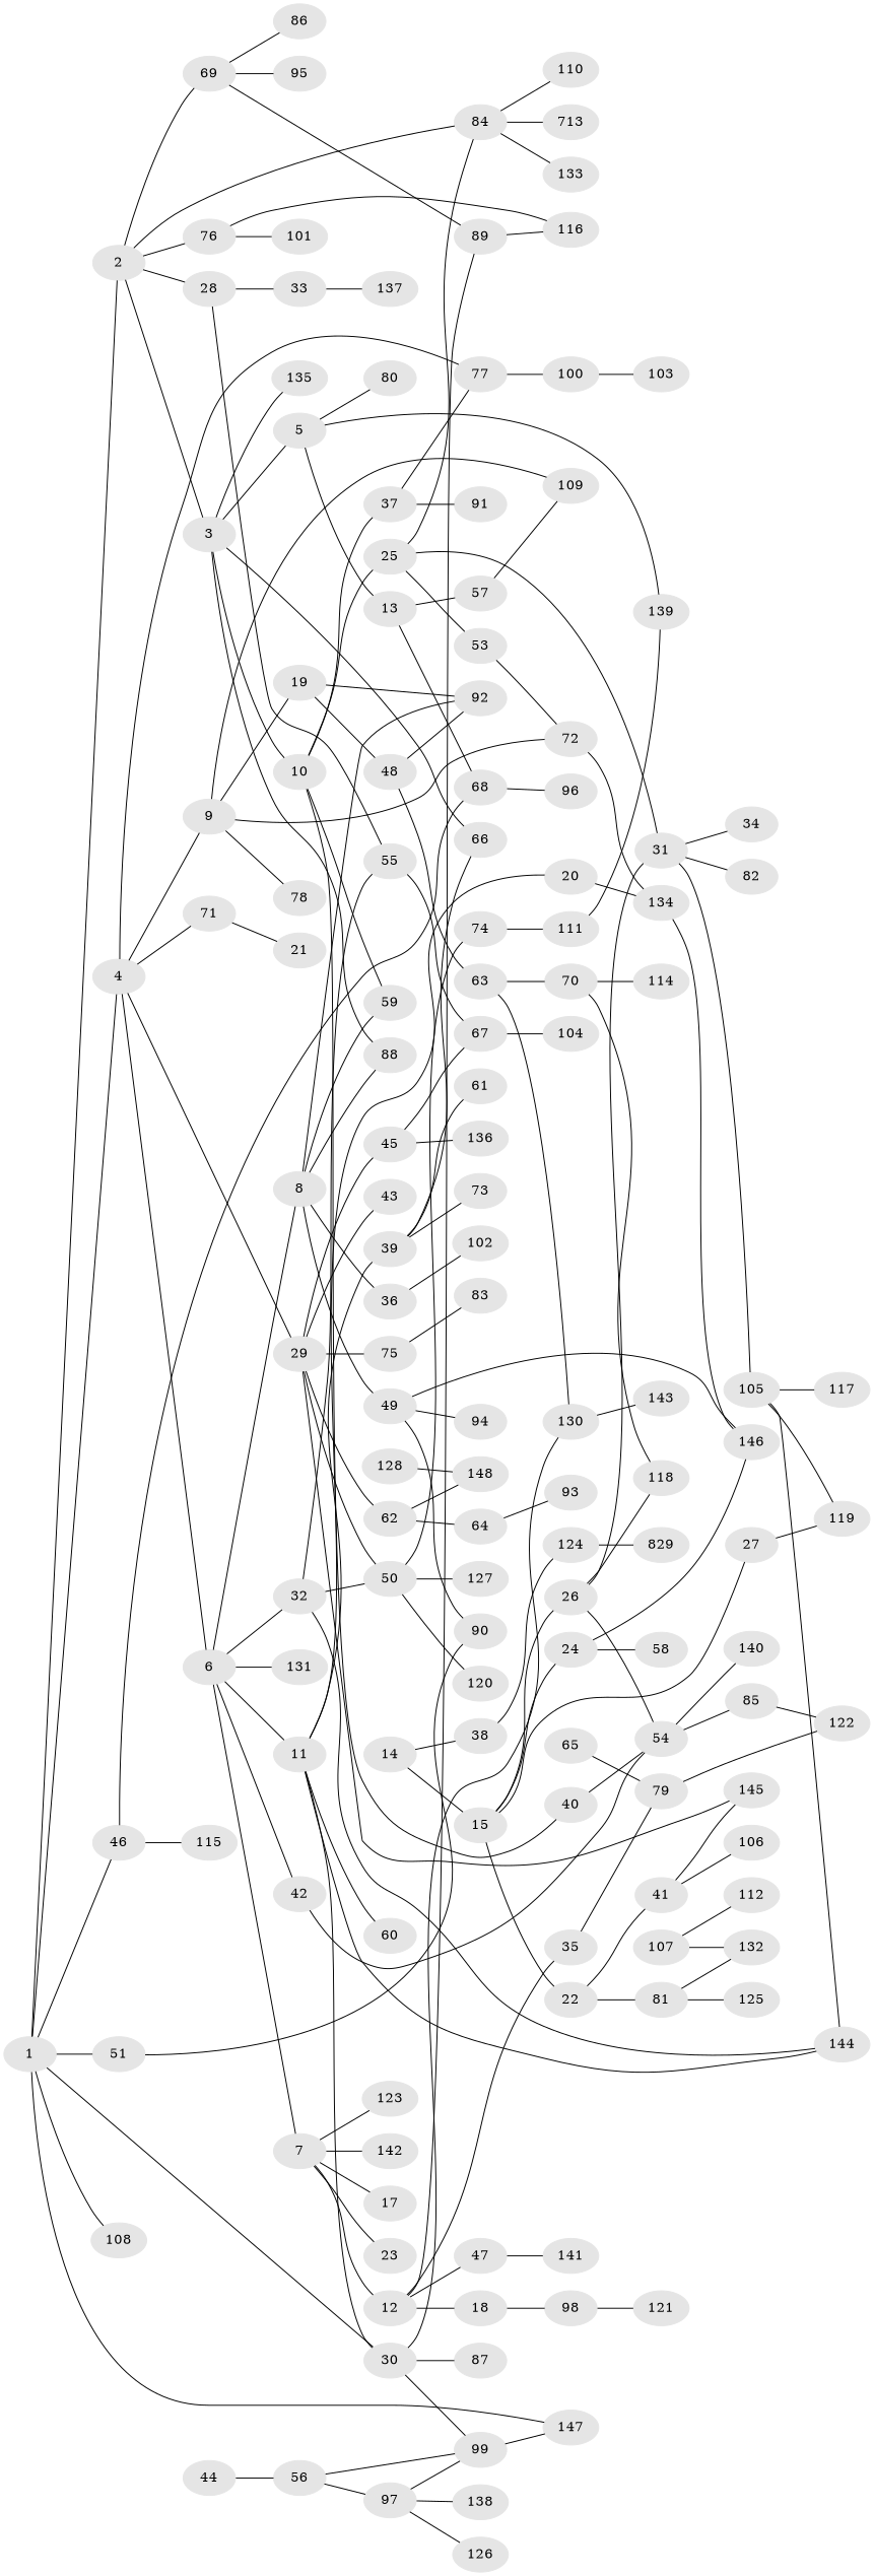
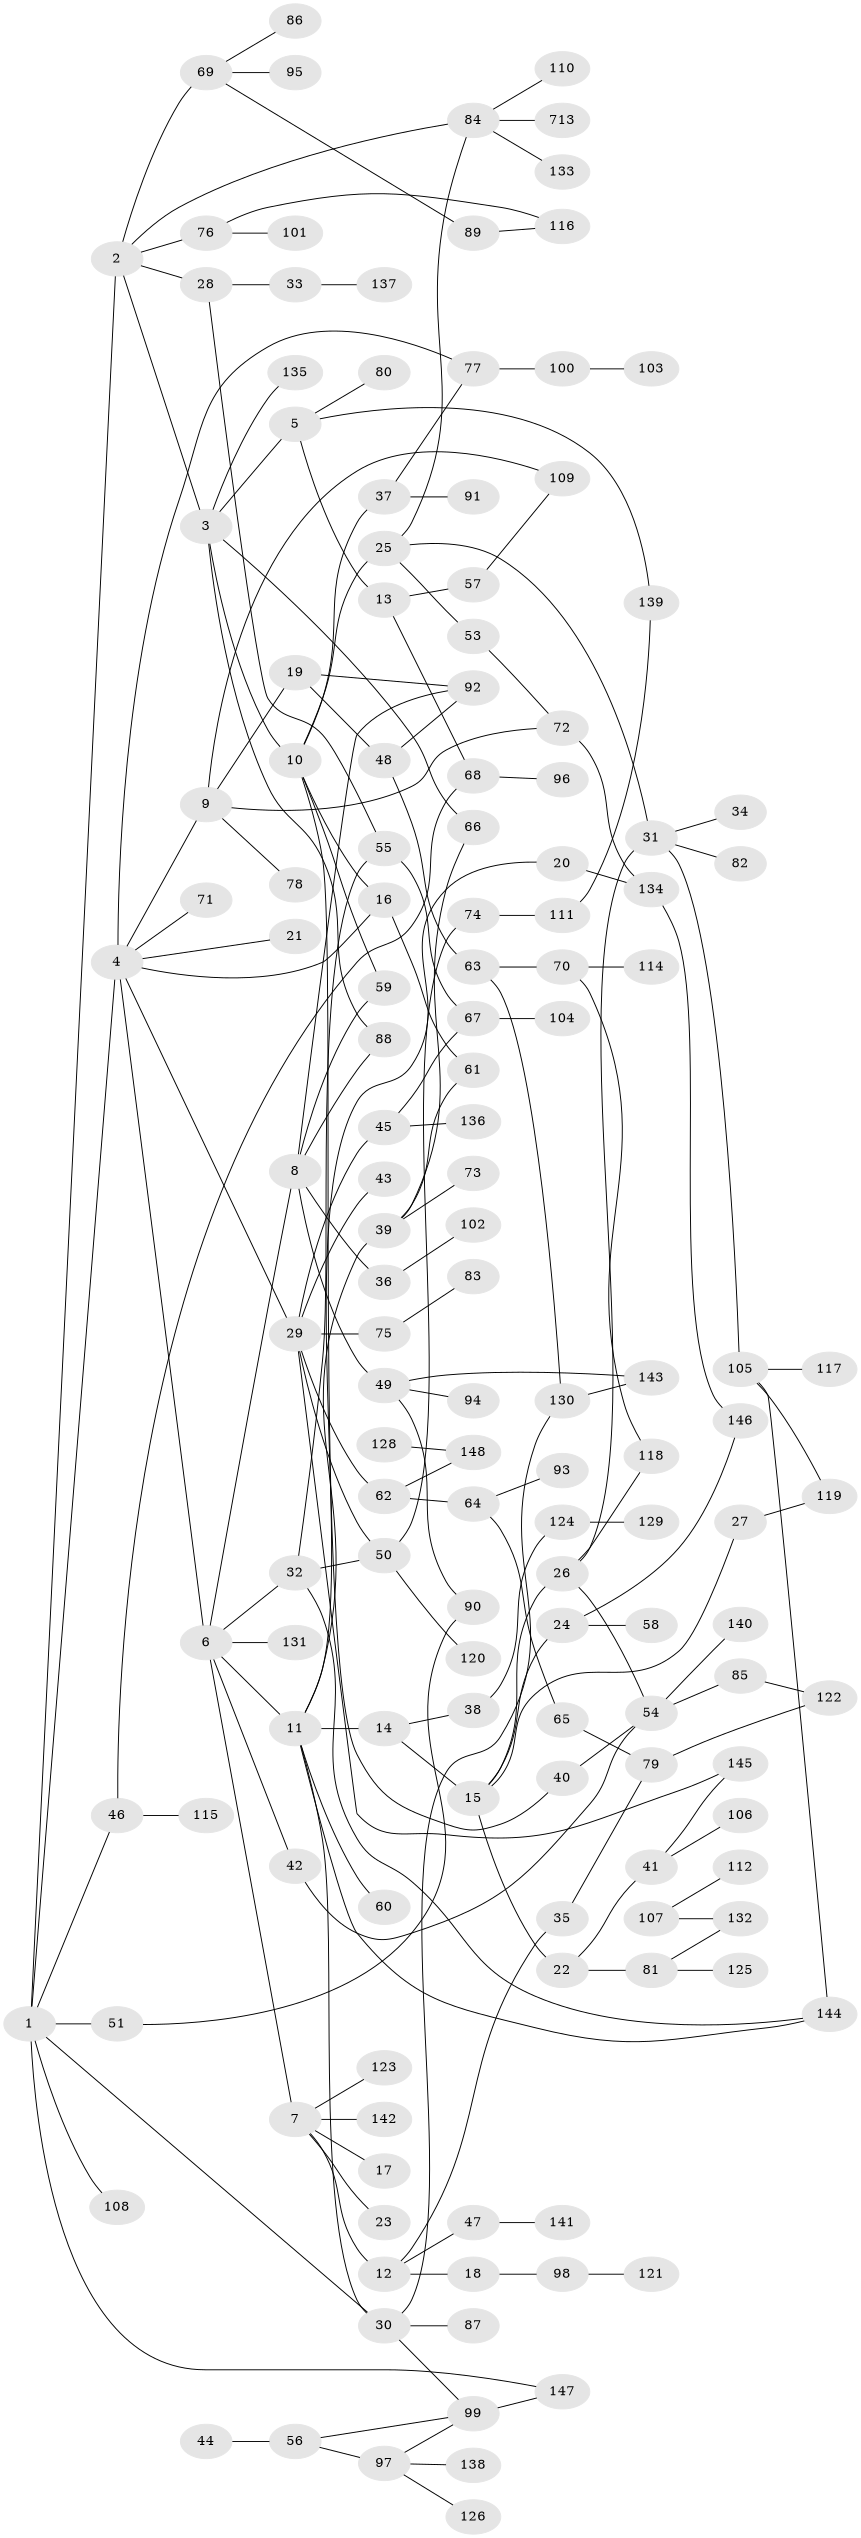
  graph {
    rankdir=LR
    node [color=gray90 style=filled]
    1
    2
    4
    30
    46
    51
    108
    147
    3
    28
    69
    76
    84
    6
    9
+   16
    21
    29
    71
    77
    87
    99
    130
    68
    115
    90
    5
    10
    66
    88
    135
    33
    55
    89
    86
    95
    101
    116
    110
    n40 [label=713]
    133
    13
    80
    139
    59
    25
    37
    40
    7
    8
    11
    32
    42
    131
    19
    72
    78
    109
    61
    43
    45
    50
    62
    75
    145
    100
    57
    44
    56
    12
    17
    23
    123
    142
    36
    49
    92
    14
    20
    39
    60
    144
    54
    18
    35
    47
    102
    94
    143
    48
    134
    31
    53
    91
    15
    38
    73
    98
    79
    141
    96
    22
    24
    26
    27
    124
    41
    81
    58
    146
    118
    119
    121
    63
    106
    125
    132
    34
    82
    105
    85
    140
    137
    67
    136
    74
    120
-   127
    64
    148
    83
    117
    122
-   129 [label=829]
+   129
    97
    104
    70
    111
    107
    112
    128
    126
    138
    65
    93
    114
    103
    1 -- 2
    1 -- 4
    1 -- 30
    1 -- 46
    1 -- 51
    1 -- 108
    1 -- 147
    2 -- 3
    2 -- 28
    2 -- 69
    2 -- 76
    2 -- 84
    4 -- 6
    4 -- 9
-   71 -- 21
+   4 -- 16
+   4 -- 21
    4 -- 29
    4 -- 71
    4 -- 77
    30 -- 87
    30 -- 99
    30 -- 130
    46 -- 68
    46 -- 115
    51 -- 90
    3 -- 5
    3 -- 10
    3 -- 66
    3 -- 88
    3 -- 135
    28 -- 33
    28 -- 55
    69 -- 89
    69 -- 86
    69 -- 95
    76 -- 101
    76 -- 116
    84 -- 110
    84 -- n40
    84 -- 133
    6 -- 7
    6 -- 8
    6 -- 11
    6 -- 32
    6 -- 42
    6 -- 131
    9 -- 19
    9 -- 72
    9 -- 78
    9 -- 109
+   16 -- 61
    29 -- 43
    29 -- 45
    29 -- 50
    29 -- 62
    29 -- 75
    29 -- 145
    77 -- 100
    99 -- 147
    130 -- 143
    68 -- 96
    5 -- 13
    5 -- 80
    5 -- 139
+   10 -- 16
    10 -- 59
    10 -- 25
    10 -- 37
    10 -- 40
    33 -- 137
    55 -- 67
    89 -- 116
    13 -- 68
    13 -- 57
    25 -- 84
    25 -- 31
    25 -- 53
    37 -- 77
    37 -- 91
    40 -- 54
    7 -- 12
    7 -- 17
    7 -- 23
    7 -- 123
    7 -- 142
    8 -- 88
    8 -- 59
    8 -- 36
    8 -- 49
    8 -- 92
    11 -- 30
+   11 -- 14
    11 -- 20
    11 -- 39
    11 -- 60
    11 -- 144
    32 -- 55
    32 -- 50
    32 -- 144
    42 -- 54
    19 -- 92
    19 -- 48
    72 -- 134
    45 -- 67
    45 -- 136
    50 -- 74
    50 -- 120
-   50 -- 127
    62 -- 64
    62 -- 148
    75 -- 83
    100 -- 103
    57 -- 109
    44 -- 56
    56 -- 99
    56 -- 97
-   12 -- 89
    12 -- 18
    12 -- 35
    12 -- 47
    36 -- 102
    49 -- 90
    49 -- 94
-   49 -- 146
+   49 -- 143
    14 -- 15
    14 -- 38
    20 -- 134
    39 -- 66
    39 -- 61
    39 -- 73
    54 -- 85
    54 -- 140
    18 -- 98
    35 -- 79
    47 -- 141
    48 -- 92
    48 -- 63
    134 -- 146
    31 -- 34
    31 -- 82
    31 -- 105
    53 -- 72
    15 -- 22
    15 -- 24
    15 -- 26
    15 -- 27
    38 -- 124
    98 -- 121
    79 -- 122
    22 -- 41
    22 -- 81
    24 -- 58
    24 -- 146
    26 -- 54
    26 -- 31
    26 -- 118
    27 -- 119
    124 -- 129
    41 -- 145
    41 -- 106
    81 -- 125
    81 -- 132
    63 -- 130
    63 -- 70
    105 -- 144
    105 -- 119
    105 -- 117
    85 -- 122
    67 -- 104
    74 -- 111
+   64 -- 65
    64 -- 93
    97 -- 99
    97 -- 126
    97 -- 138
    70 -- 118
    70 -- 114
    111 -- 139
    107 -- 132
    107 -- 112
    128 -- 148
    65 -- 79
  }
